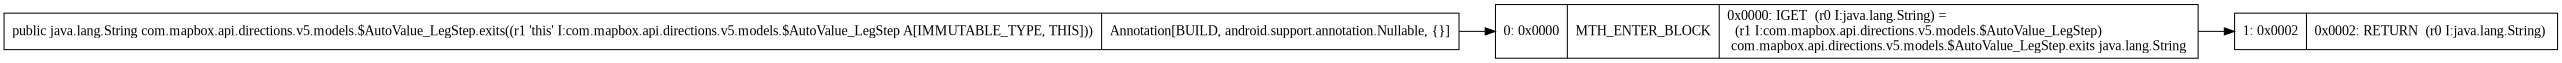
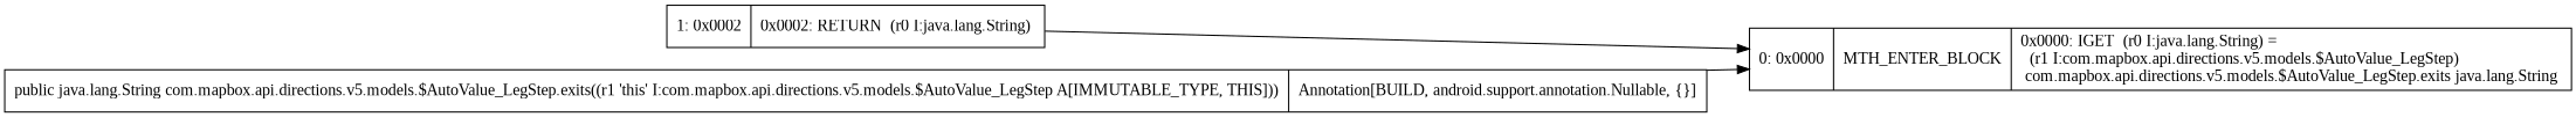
  digraph {
    rankdir=LR
    fontname="Liberation Serif"
    node [shape=record fontname="Liberation Serif"]
    edge [fontname="Liberation Serif"]
    n1 [label="{0\:\ 0x0000|MTH_ENTER_BLOCK\l|0x0000: IGET  (r0 I:java.lang.String) = \l  (r1 I:com.mapbox.api.directions.v5.models.$AutoValue_LegStep)\l com.mapbox.api.directions.v5.models.$AutoValue_LegStep.exits java.lang.String \l}"]
    n2 [label="{1\:\ 0x0002|0x0002: RETURN  (r0 I:java.lang.String) \l}"]
    n3 [label="{public java.lang.String com.mapbox.api.directions.v5.models.$AutoValue_LegStep.exits((r1 'this' I:com.mapbox.api.directions.v5.models.$AutoValue_LegStep A[IMMUTABLE_TYPE, THIS]))  | Annotation[BUILD, android.support.annotation.Nullable, \{\}]\l}"]
-   n1 -> n2
+   n2 -> n1
    n3 -> n1
  }
